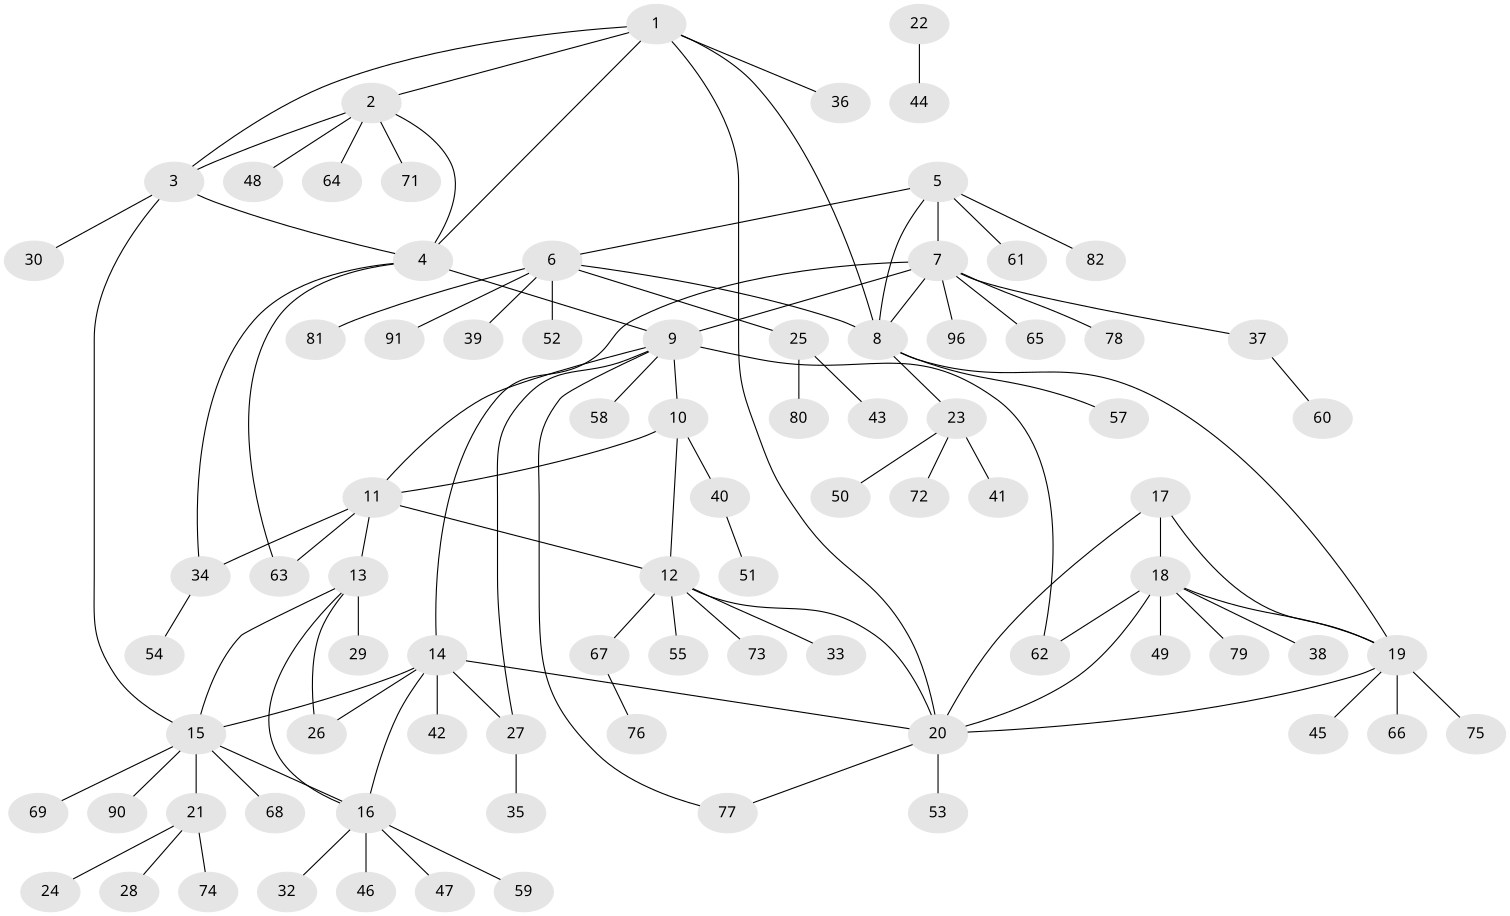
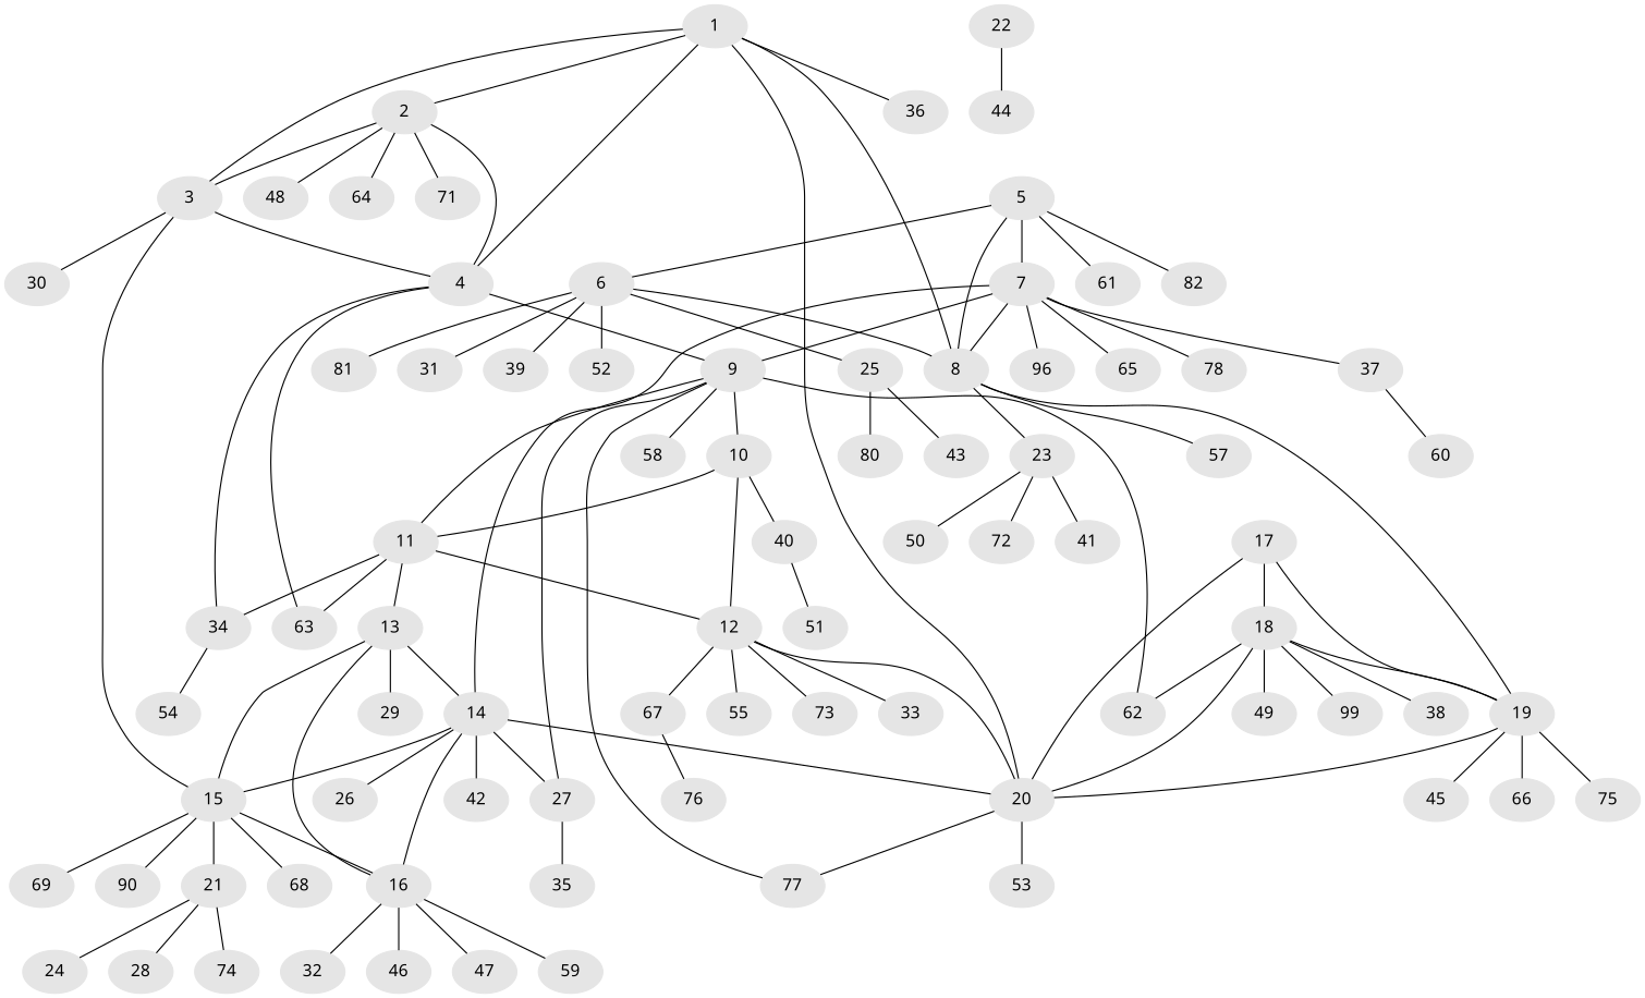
  graph {
    fontname="Noto Sans"
    node [color=gray90 fontname="Noto Sans" style=filled]
    edge [fontname="Noto Sans"]
    1
    2
    3
    4
    8
    20
    36
    48
    64
    71
    15
    30
    9
    34
    63
    19
    23
    57
    77
    53
    16
    21
    68
    69
    n25 [label=90]
    10
    11
    27
    58
    62
    54
    5
    6
    7
    61
    82
    25
-   31 [label=91]
+   31
    39
    52
    81
    14
    37
    n44 [label=96]
    65
    78
    43
    80
    26
    42
    60
    45
    66
    75
    41
    50
    72
    12
    40
    13
    33
    55
    67
    73
    35
    51
    29
    76
    32
    46
    47
    59
    24
    28
    74
    17
    18
    38
    49
-   79
+   79 [label=99]
    22
    44
    1 -- 2
    1 -- 3
    1 -- 4
    1 -- 8
    1 -- 20
    1 -- 36
    2 -- 3
    2 -- 4
    2 -- 48
    2 -- 64
    2 -- 71
    3 -- 4
    3 -- 15
    3 -- 30
    4 -- 9
    4 -- 34
    4 -- 63
    8 -- 19
    8 -- 23
    8 -- 57
    20 -- 77
    20 -- 53
    15 -- 16
    15 -- 21
    15 -- 68
    15 -- 69
    15 -- n25
    9 -- 77
    9 -- 10
    9 -- 11
    9 -- 27
    9 -- 58
    9 -- 62
    34 -- 54
    19 -- 20
    19 -- 45
    19 -- 66
    19 -- 75
    23 -- 41
    23 -- 50
    23 -- 72
    16 -- 32
    16 -- 46
    16 -- 47
    16 -- 59
    21 -- 24
    21 -- 28
    21 -- 74
    10 -- 11
    10 -- 12
    10 -- 40
    11 -- 34
    11 -- 63
    11 -- 12
    11 -- 13
    27 -- 35
    5 -- 8
    5 -- 6
    5 -- 7
    5 -- 61
    5 -- 82
    6 -- 8
    6 -- 25
    6 -- 31
    6 -- 39
    6 -- 52
    6 -- 81
    7 -- 8
    7 -- 9
    7 -- 14
    7 -- 37
    7 -- n44
    7 -- 65
    7 -- 78
    25 -- 43
    25 -- 80
    14 -- 20
    14 -- 15
    14 -- 16
    14 -- 27
    14 -- 26
    14 -- 42
    37 -- 60
    12 -- 20
    12 -- 33
    12 -- 55
    12 -- 67
    12 -- 73
    40 -- 51
    13 -- 15
    13 -- 16
-   13 -- 26
+   13 -- 14
    13 -- 29
    67 -- 76
    17 -- 20
    17 -- 19
    17 -- 18
    18 -- 20
    18 -- 19
    18 -- 62
    18 -- 38
    18 -- 49
    18 -- 79
    22 -- 44
  }
